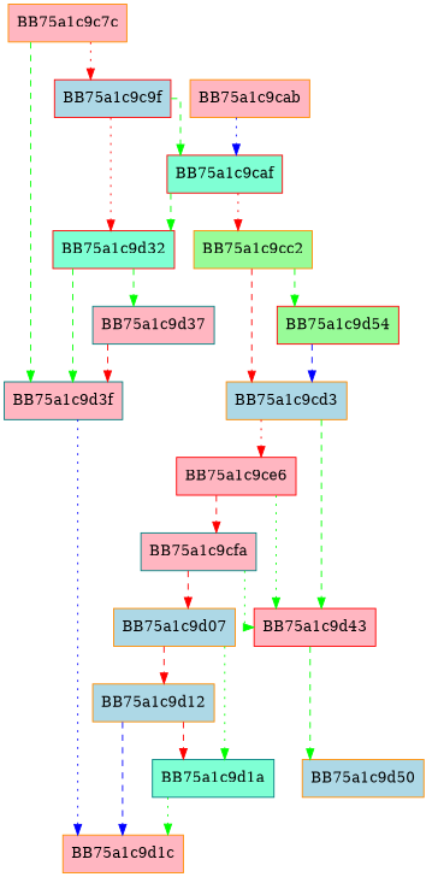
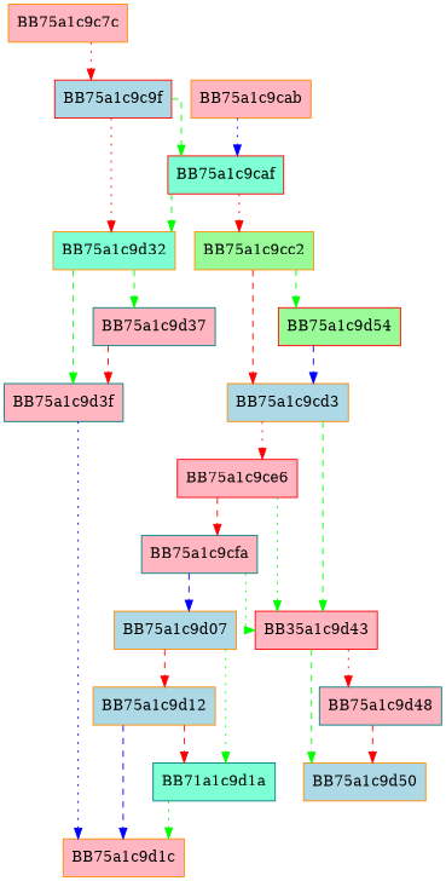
  digraph {
    splines=ortho
    node [color=darkorange fillcolor=lightpink shape=box style=filled]
    edge [color=green style=dashed]
    BB75a1c9d3f [color=teal]
    BB75a1c9c7c
    BB75a1c9c9f [color=red fillcolor=lightblue]
    BB75a1c9d1c
    BB75a1c9caf [color=red fillcolor=aquamarine]
-   BB75a1c9d32 [color=red fillcolor=aquamarine]
+   BB75a1c9d32 [fillcolor=aquamarine]
    BB75a1c9cc2 [fillcolor=palegreen]
    BB75a1c9cab
    BB75a1c9d37 [color=teal]
    BB75a1c9d54 [color=red fillcolor=palegreen]
    BB75a1c9cd3 [fillcolor=lightblue]
-   BB75a1c9d43 [color=red]
+   BB75a1c9d43 [color=red label=BB35a1c9d43]
    BB75a1c9ce6 [color=red]
    BB75a1c9d50 [fillcolor=lightblue]
+   BB75a1c9d48 [color=teal]
    BB75a1c9cfa [color=teal]
    BB75a1c9d07 [fillcolor=lightblue]
-   BB75a1c9d1a [color=teal fillcolor=aquamarine]
+   BB75a1c9d1a [color=teal fillcolor=aquamarine label=BB71a1c9d1a]
    BB75a1c9d12 [fillcolor=lightblue]
    BB75a1c9d3f -> BB75a1c9d1c [color=blue style=dotted]
-   BB75a1c9c7c -> BB75a1c9d3f
    BB75a1c9c7c -> BB75a1c9c9f [color=red style=dotted]
    BB75a1c9c9f -> BB75a1c9caf
    BB75a1c9c9f -> BB75a1c9d32 [color=red style=dotted]
    BB75a1c9caf -> BB75a1c9d32
    BB75a1c9caf -> BB75a1c9cc2 [color=red style=dotted]
    BB75a1c9d32 -> BB75a1c9d3f
    BB75a1c9d32 -> BB75a1c9d37
    BB75a1c9cc2 -> BB75a1c9d54
    BB75a1c9cc2 -> BB75a1c9cd3 [color=red]
    BB75a1c9cab -> BB75a1c9caf [color=blue style=dotted]
    BB75a1c9d37 -> BB75a1c9d3f [color=red]
    BB75a1c9d54 -> BB75a1c9cd3 [color=blue]
    BB75a1c9cd3 -> BB75a1c9d43
    BB75a1c9cd3 -> BB75a1c9ce6 [color=red style=dotted]
    BB75a1c9d43 -> BB75a1c9d50
+   BB75a1c9d43 -> BB75a1c9d48 [color=red style=dotted]
    BB75a1c9ce6 -> BB75a1c9d43 [style=dotted]
    BB75a1c9ce6 -> BB75a1c9cfa [color=red]
+   BB75a1c9d48 -> BB75a1c9d50 [color=red]
    BB75a1c9cfa -> BB75a1c9d43 [style=dotted]
-   BB75a1c9cfa -> BB75a1c9d07 [color=red]
+   BB75a1c9cfa -> BB75a1c9d07 [color=blue]
    BB75a1c9d07 -> BB75a1c9d1a [style=dotted]
    BB75a1c9d07 -> BB75a1c9d12 [color=red]
    BB75a1c9d1a -> BB75a1c9d1c [style=dotted]
    BB75a1c9d12 -> BB75a1c9d1c [color=blue]
    BB75a1c9d12 -> BB75a1c9d1a [color=red]
  }
